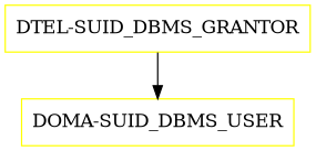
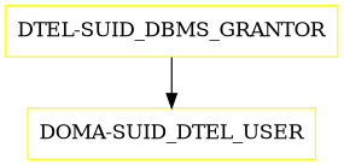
  digraph {
    node [color=yellow shape=box]
    "DTEL-SUID_DBMS_GRANTOR"
-   "DOMA-SUID_DBMS_USER"
+   "DOMA-SUID_DBMS_USER" [label="DOMA-SUID_DTEL_USER"]
    "DTEL-SUID_DBMS_GRANTOR" -> "DOMA-SUID_DBMS_USER"
  }
